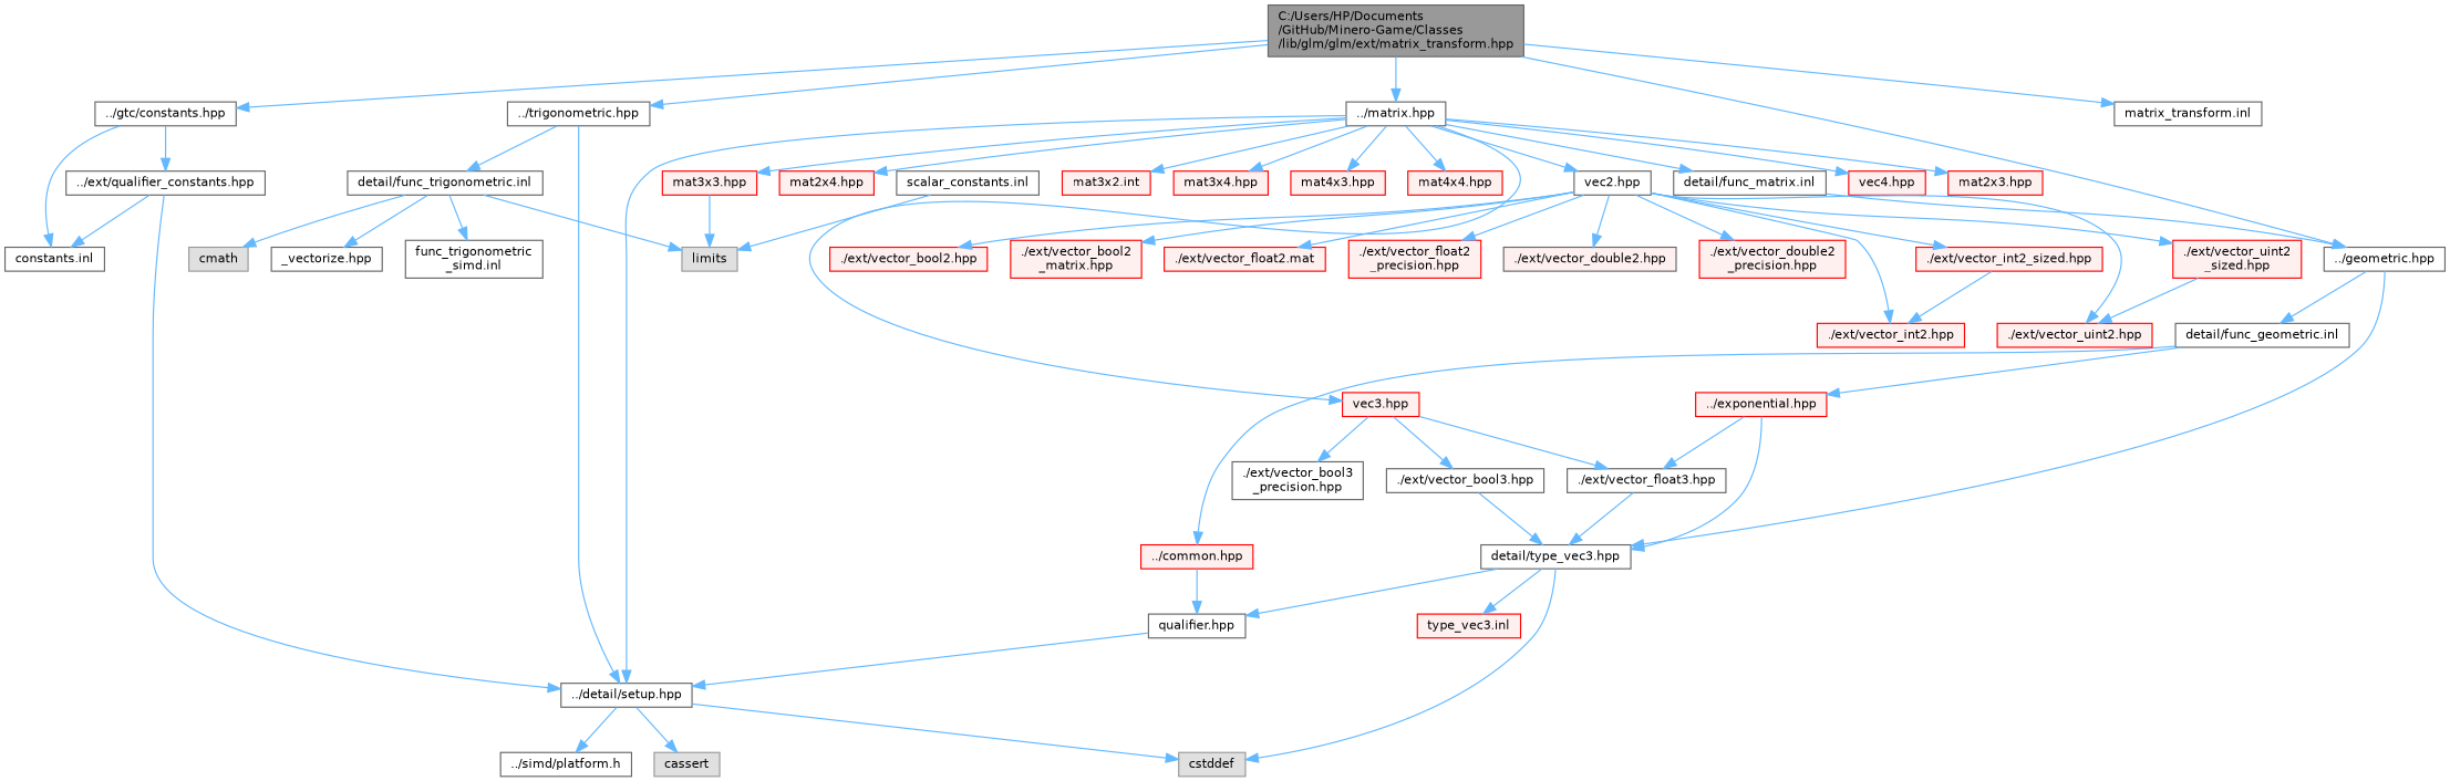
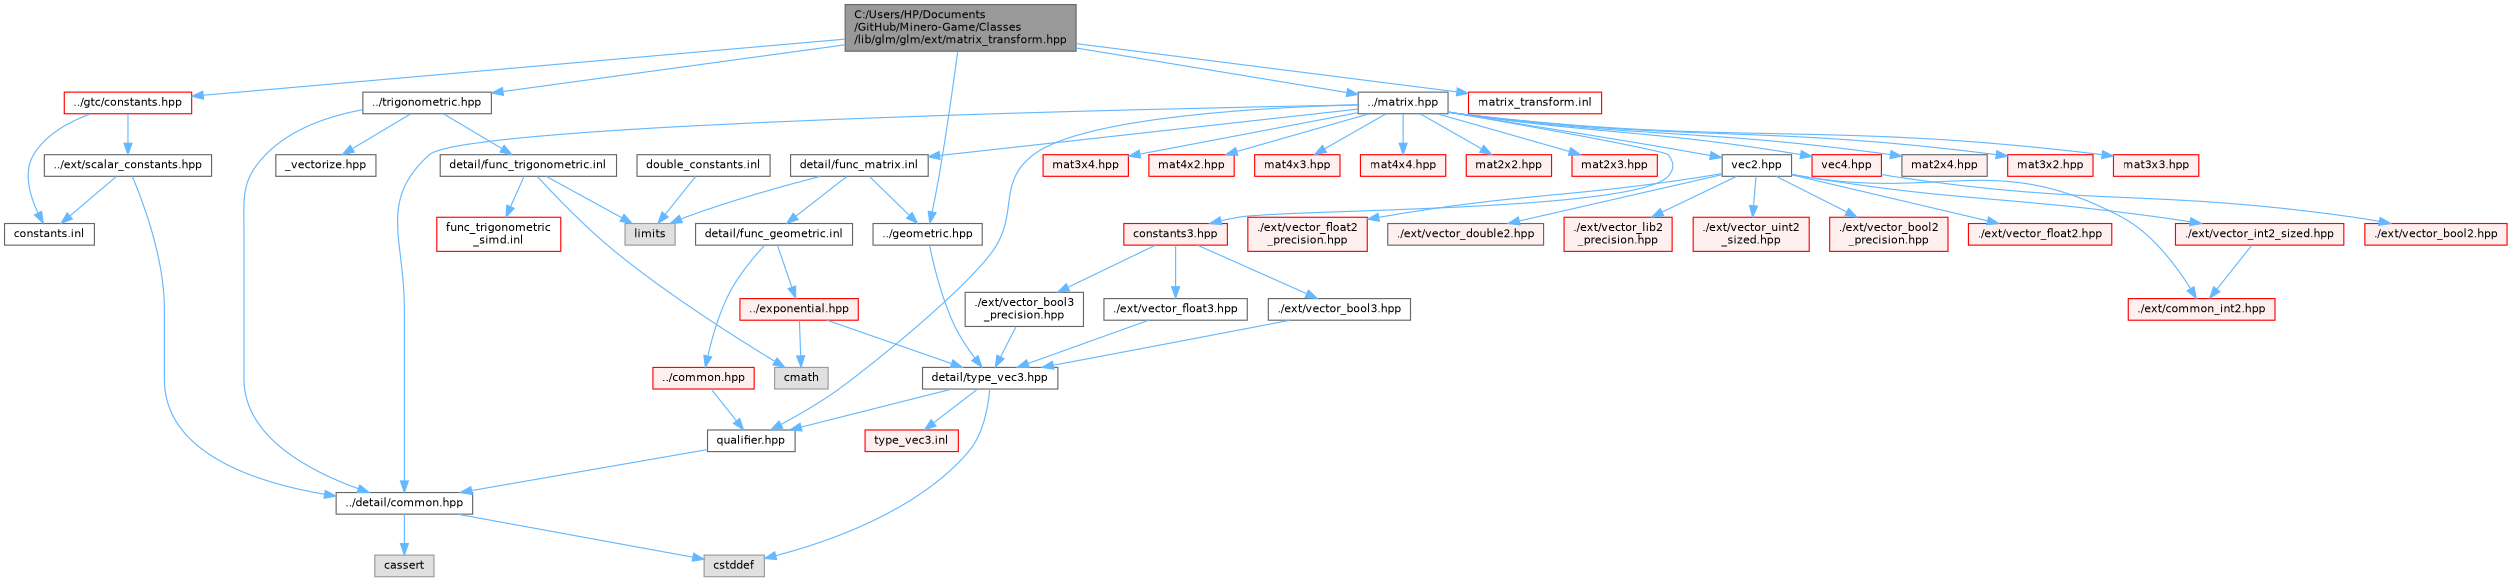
  digraph {
    node [color=red fillcolor="#FFF0F0" fontname=Helvetica fontsize=10 shape=box style=filled]
    edge [color=steelblue1 fontname=Helvetica fontsize=10 labelfontname=Helvetica labelfontsize=10 style=solid]
    n1 [color=gray40 fillcolor=grey60 fontcolor=black height=0.2 label="C:/Users/HP/Documents\l/GitHub/Minero-Game/Classes\l/lib/glm/glm/ext/matrix_transform.hpp" width=0.4]
-   n2 [color=grey40 fillcolor=white height=0.2 label="../gtc/constants.hpp" width=0.4]
+   n2 [fillcolor=white height=0.2 label="../gtc/constants.hpp" width=0.4]
    n3 [color=grey40 fillcolor=white height=0.2 label="../geometric.hpp" width=0.4]
    n4 [color=grey40 fillcolor=white height=0.2 label="../trigonometric.hpp" width=0.4]
    n5 [color=grey40 fillcolor=white height=0.2 label="../matrix.hpp" width=0.4]
-   n6 [color=grey40 fillcolor=white height=0.2 label="matrix_transform.inl" width=0.4]
-   n7 [color=grey40 fillcolor=white height=0.2 label="../ext/qualifier_constants.hpp" width=0.4]
+   n6 [fillcolor=white height=0.2 label="matrix_transform.inl" width=0.4]
+   n7 [color=grey40 fillcolor=white height=0.2 label="../ext/scalar_constants.hpp" width=0.4]
    n8 [color=grey40 fillcolor=white height=0.2 label="constants.inl" width=0.4]
    n9 [color=grey40 fillcolor=white height=0.2 label="detail/type_vec3.hpp" width=0.4]
    n10 [color=grey40 fillcolor=white height=0.2 label="detail/func_geometric.inl" width=0.4]
-   n11 [color=grey40 fillcolor=white height=0.2 label="../detail/setup.hpp" width=0.4]
+   n11 [color=grey40 fillcolor=white height=0.2 label="../detail/common.hpp" width=0.4]
    n12 [color=grey40 fillcolor=white height=0.2 label="detail/func_trigonometric.inl" width=0.4]
    n13 [color=grey40 fillcolor=white height=0.2 label="qualifier.hpp" width=0.4]
    n14 [color=grey40 fillcolor=white height=0.2 label="vec2.hpp" width=0.4]
-   n15 [height=0.2 label="vec3.hpp" width=0.4]
+   n15 [height=0.2 label="constants3.hpp" width=0.4]
    n16 [height=0.2 label="vec4.hpp" width=0.4]
+   n17 [height=0.2 label="mat2x2.hpp" width=0.4]
    n18 [height=0.2 label="mat2x3.hpp" width=0.4]
-   n19 [height=0.2 label="mat2x4.hpp" width=0.4]
-   n20 [height=0.2 label="mat3x2.int" width=0.4]
+   n19 [color=grey40 height=0.2 label="mat2x4.hpp" width=0.4]
+   n20 [height=0.2 label="mat3x2.hpp" width=0.4]
    n21 [height=0.2 label="mat3x3.hpp" width=0.4]
    n22 [height=0.2 label="mat3x4.hpp" width=0.4]
+   n23 [height=0.2 label="mat4x2.hpp" width=0.4]
    n24 [height=0.2 label="mat4x3.hpp" width=0.4]
    n25 [height=0.2 label="mat4x4.hpp" width=0.4]
    n26 [color=grey40 fillcolor=white height=0.2 label="detail/func_matrix.inl" width=0.4]
    n27 [color=grey60 fillcolor="#E0E0E0" height=0.2 label=cassert width=0.4]
    n28 [color=grey60 fillcolor="#E0E0E0" height=0.2 label=cstddef width=0.4]
-   n29 [color=grey40 fillcolor=white height=0.2 label="../simd/platform.h" width=0.4]
-   n30 [color=grey40 fillcolor=white height=0.2 label="scalar_constants.inl" width=0.4]
+   n30 [color=grey40 fillcolor=white height=0.2 label="double_constants.inl" width=0.4]
    n31 [color=grey60 fillcolor="#E0E0E0" height=0.2 label=limits width=0.4]
    n32 [height=0.2 label="type_vec3.inl" width=0.4]
    n33 [height=0.2 label="../exponential.hpp" width=0.4]
    n34 [height=0.2 label="../common.hpp" width=0.4]
    n35 [color=grey60 fillcolor="#E0E0E0" height=0.2 label=cmath width=0.4]
    n36 [color=grey40 fillcolor=white height=0.2 label="_vectorize.hpp" width=0.4]
-   n37 [color=grey40 fillcolor=white height=0.2 label="func_trigonometric\l_simd.inl" width=0.4]
+   n37 [fillcolor=white height=0.2 label="func_trigonometric\l_simd.inl" width=0.4]
    n38 [height=0.2 label="./ext/vector_bool2.hpp" width=0.4]
-   n39 [height=0.2 label="./ext/vector_bool2\l_matrix.hpp" width=0.4]
-   n40 [height=0.2 label="./ext/vector_float2.mat" width=0.4]
+   n39 [height=0.2 label="./ext/vector_bool2\l_precision.hpp" width=0.4]
+   n40 [height=0.2 label="./ext/vector_float2.hpp" width=0.4]
    n41 [height=0.2 label="./ext/vector_float2\l_precision.hpp" width=0.4]
    n42 [color=grey40 height=0.2 label="./ext/vector_double2.hpp" width=0.4]
-   n43 [height=0.2 label="./ext/vector_double2\l_precision.hpp" width=0.4]
-   n44 [height=0.2 label="./ext/vector_int2.hpp" width=0.4]
+   n43 [height=0.2 label="./ext/vector_lib2\l_precision.hpp" width=0.4]
+   n44 [height=0.2 label="./ext/common_int2.hpp" width=0.4]
    n45 [height=0.2 label="./ext/vector_int2_sized.hpp" width=0.4]
-   n46 [height=0.2 label="./ext/vector_uint2.hpp" width=0.4]
    n47 [height=0.2 label="./ext/vector_uint2\l_sized.hpp" width=0.4]
    n48 [color=grey40 fillcolor=white height=0.2 label="./ext/vector_bool3.hpp" width=0.4]
    n49 [color=grey40 fillcolor=white height=0.2 label="./ext/vector_bool3\l_precision.hpp" width=0.4]
    n50 [color=grey40 fillcolor=white height=0.2 label="./ext/vector_float3.hpp" width=0.4]
    n1 -> n2
    n1 -> n3
    n1 -> n4
    n1 -> n5
    n1 -> n6
    n2 -> n7
    n2 -> n8
    n3 -> n9
-   n3 -> n10
+   n26 -> n10
    n4 -> n11
    n4 -> n12
    n5 -> n11
+   n5 -> n13
    n5 -> n14
    n5 -> n15
    n5 -> n16
+   n5 -> n17
    n5 -> n18
    n5 -> n19
    n5 -> n20
    n5 -> n21
    n5 -> n22
+   n5 -> n23
    n5 -> n24
    n5 -> n25
    n5 -> n26
    n7 -> n8
    n7 -> n11
    n9 -> n13
    n9 -> n28
    n9 -> n32
    n10 -> n33
    n10 -> n34
    n11 -> n27
    n11 -> n28
-   n11 -> n29
    n12 -> n31
    n12 -> n35
-   n12 -> n36
+   n4 -> n36
    n12 -> n37
    n13 -> n11
-   n14 -> n38
+   n16 -> n38
    n14 -> n39
    n14 -> n40
    n14 -> n41
    n14 -> n42
    n14 -> n43
    n14 -> n44
    n14 -> n45
-   n14 -> n46
    n14 -> n47
    n15 -> n48
    n15 -> n49
    n15 -> n50
    n26 -> n3
-   n21 -> n31
+   n26 -> n31
    n30 -> n31
    n33 -> n9
-   n33 -> n50
+   n33 -> n35
    n34 -> n13
    n45 -> n44
-   n47 -> n46
    n48 -> n9
+   n49 -> n9
    n50 -> n9
  }
